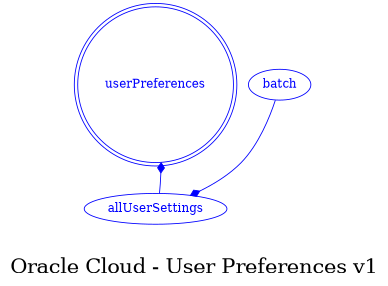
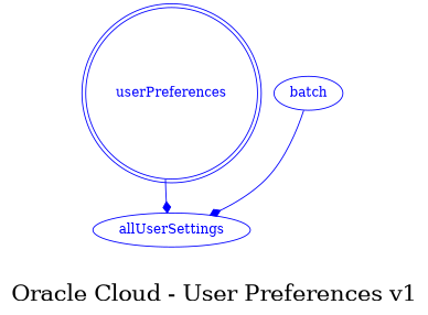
  digraph {
    fontsize=24
    label="Oracle Cloud - User Preferences v1"
    splines=true
    node [color=blue fontcolor=blue shape=ellipse]
    edge [arrowhead=diamond arrowtail=none color=blue fontcolor=blue]
    userPreferences [shape=doublecircle]
    allUserSettings
    batch
-   allUserSettings -> userPreferences
+   userPreferences -> allUserSettings
    batch -> allUserSettings
  }
